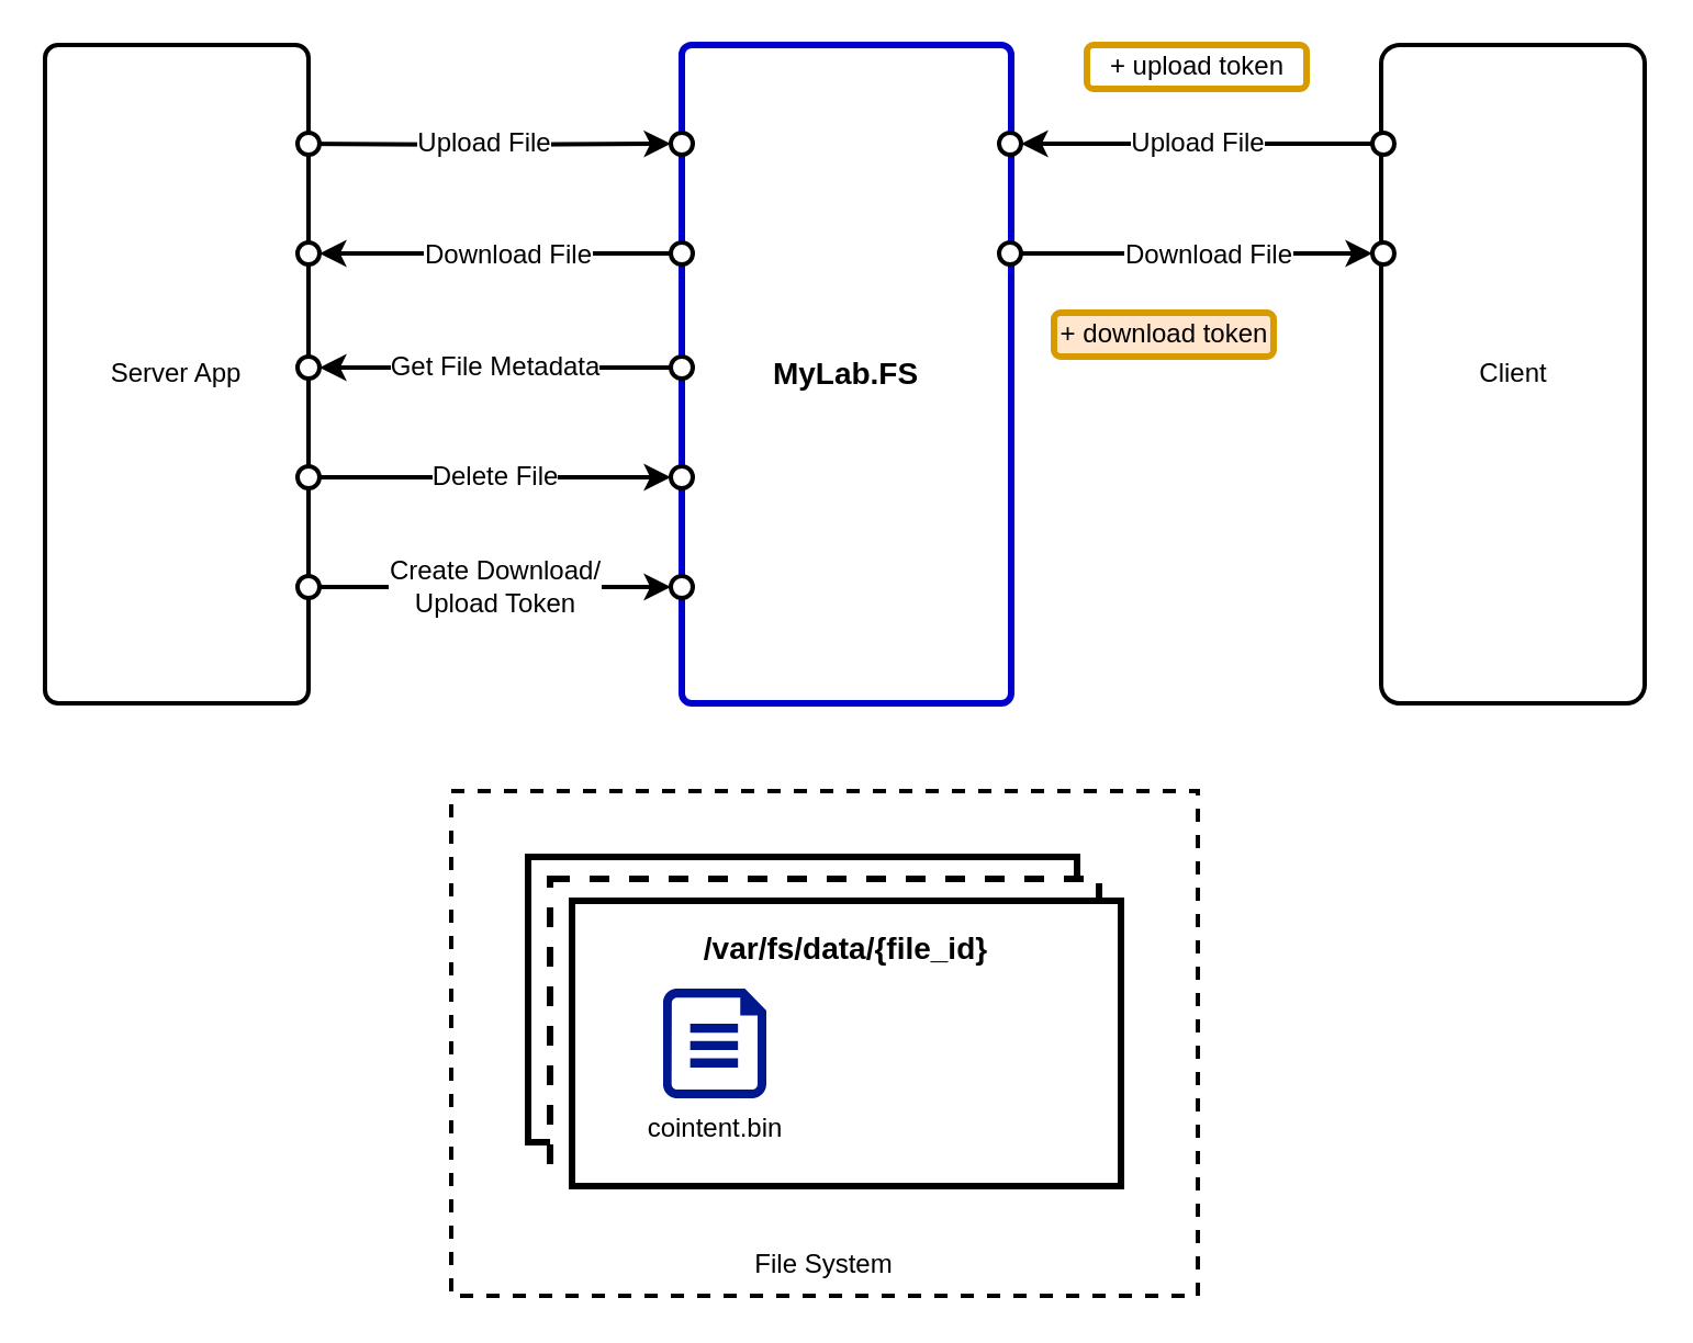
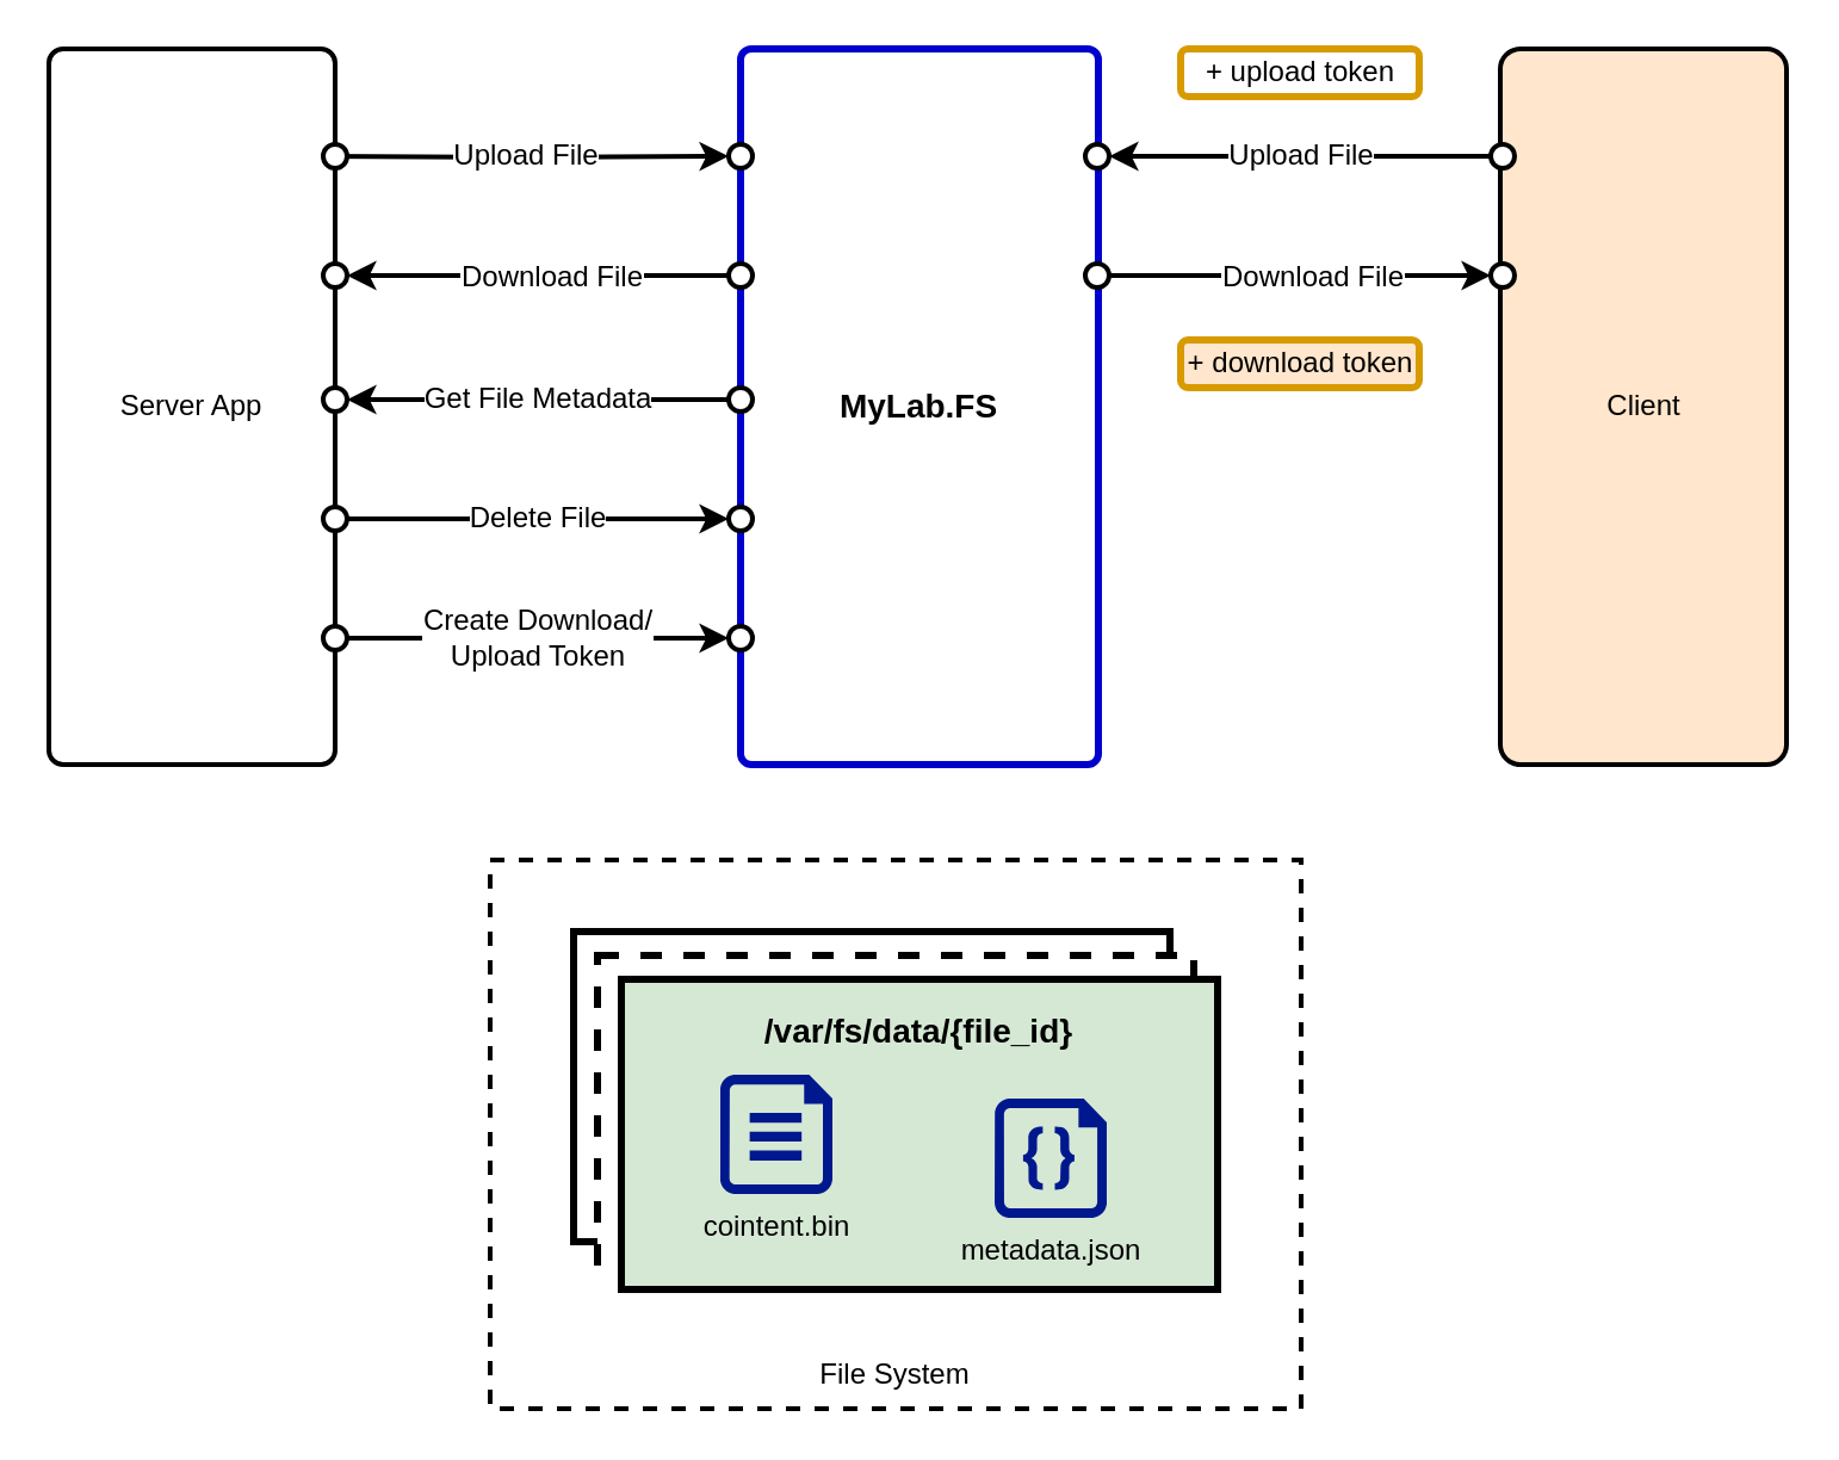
  <mxCell id="0" />
  <mxCell id="1" parent="0" />
  <mxCell id="2" value="MyLab.FS" style="rounded=1;whiteSpace=wrap;html=1;strokeWidth=3;align=center;arcSize=3;verticalAlign=middle;strokeColor=#0000CC;fontStyle=1;fontSize=14;" parent="1" vertex="1"><mxGeometry x="310" y="20" width="150" height="300" as="geometry" /></mxCell>
  <mxCell id="3" value="File System" style="rounded=0;whiteSpace=wrap;html=1;dashed=1;strokeWidth=2;fillColor=#ffffff;align=center;verticalAlign=bottom;spacingBottom=5;" parent="1" vertex="1"><mxGeometry x="205" y="360" width="340" height="230" as="geometry" /></mxCell>
  <mxCell id="4" value="" style="ellipse;whiteSpace=wrap;html=1;aspect=fixed;strokeWidth=2;fillColor=#ffffff;align=center;" parent="1" vertex="1"><mxGeometry x="305" y="60" width="10" height="10" as="geometry" /></mxCell>
  <mxCell id="5" value="Server App" style="rounded=1;whiteSpace=wrap;html=1;strokeWidth=2;fillColor=#ffffff;align=center;arcSize=5;" parent="1" vertex="1"><mxGeometry x="20" y="20" width="120" height="300" as="geometry" /></mxCell>
  <mxCell id="6" value="Upload File" style="edgeStyle=orthogonalEdgeStyle;rounded=0;orthogonalLoop=1;jettySize=auto;html=1;exitX=1;exitY=0.5;exitDx=0;exitDy=0;entryX=0;entryY=0.5;entryDx=0;entryDy=0;strokeWidth=2;fontSize=12;" parent="1" target="4" edge="1"><mxGeometry relative="1" as="geometry"><mxPoint x="135" y="65" as="sourcePoint" /><mxPoint x="295" y="65" as="targetPoint" /></mxGeometry></mxCell>
  <mxCell id="7" value="" style="ellipse;whiteSpace=wrap;html=1;aspect=fixed;strokeWidth=2;fillColor=#ffffff;align=center;" parent="1" vertex="1"><mxGeometry x="135" y="60" width="10" height="10" as="geometry" /></mxCell>
  <mxCell id="8" style="edgeStyle=orthogonalEdgeStyle;rounded=0;orthogonalLoop=1;jettySize=auto;html=1;exitX=0;exitY=0.5;exitDx=0;exitDy=0;entryX=1;entryY=0.5;entryDx=0;entryDy=0;strokeWidth=2;" parent="1" source="10" target="11" edge="1"><mxGeometry relative="1" as="geometry" /></mxCell>
  <mxCell id="9" value="Download File" style="text;html=1;align=center;verticalAlign=middle;resizable=0;points=[];labelBackgroundColor=#ffffff;fontSize=12;" parent="8" vertex="1" connectable="0"><mxGeometry x="0.2" y="1" relative="1" as="geometry"><mxPoint x="21" y="-1" as="offset" /></mxGeometry></mxCell>
  <mxCell id="10" value="" style="ellipse;whiteSpace=wrap;html=1;aspect=fixed;strokeWidth=2;fillColor=#ffffff;align=center;" parent="1" vertex="1"><mxGeometry x="305" y="110" width="10" height="10" as="geometry" /></mxCell>
  <mxCell id="11" value="" style="ellipse;whiteSpace=wrap;html=1;aspect=fixed;strokeWidth=2;fillColor=#ffffff;align=center;" parent="1" vertex="1"><mxGeometry x="135" y="110" width="10" height="10" as="geometry" /></mxCell>
  <mxCell id="12" value="Get File Metadata" style="edgeStyle=orthogonalEdgeStyle;rounded=0;orthogonalLoop=1;jettySize=auto;html=1;exitX=0;exitY=0.5;exitDx=0;exitDy=0;entryX=1;entryY=0.5;entryDx=0;entryDy=0;strokeWidth=2;fontSize=12;" parent="1" source="13" target="14" edge="1"><mxGeometry relative="1" as="geometry" /></mxCell>
  <mxCell id="13" value="" style="ellipse;whiteSpace=wrap;html=1;aspect=fixed;strokeWidth=2;fillColor=#ffffff;align=center;" parent="1" vertex="1"><mxGeometry x="305" y="162" width="10" height="10" as="geometry" /></mxCell>
  <mxCell id="14" value="" style="ellipse;whiteSpace=wrap;html=1;aspect=fixed;strokeWidth=2;fillColor=#ffffff;align=center;" parent="1" vertex="1"><mxGeometry x="135" y="162" width="10" height="10" as="geometry" /></mxCell>
  <mxCell id="15" value="" style="ellipse;whiteSpace=wrap;html=1;aspect=fixed;strokeWidth=2;fillColor=#ffffff;align=center;" parent="1" vertex="1"><mxGeometry x="305" y="212" width="10" height="10" as="geometry" /></mxCell>
  <mxCell id="16" value="Delete File" style="edgeStyle=orthogonalEdgeStyle;rounded=0;orthogonalLoop=1;jettySize=auto;html=1;exitX=1;exitY=0.5;exitDx=0;exitDy=0;strokeWidth=2;entryX=0;entryY=0.5;entryDx=0;entryDy=0;fontSize=12;" parent="1" source="17" target="15" edge="1"><mxGeometry relative="1" as="geometry"><mxPoint x="260" y="250" as="targetPoint" /></mxGeometry></mxCell>
  <mxCell id="17" value="" style="ellipse;whiteSpace=wrap;html=1;aspect=fixed;strokeWidth=2;fillColor=#ffffff;align=center;" parent="1" vertex="1"><mxGeometry x="135" y="212" width="10" height="10" as="geometry" /></mxCell>
- <mxCell id="18" value="Client" style="rounded=1;whiteSpace=wrap;html=1;strokeWidth=2;fillColor=#ffffff;align=center;arcSize=7;" parent="1" vertex="1"><mxGeometry x="628.5" y="20" width="120" height="300" as="geometry" /></mxCell>
+ <mxCell id="18" value="Client" style="rounded=1;whiteSpace=wrap;html=1;strokeWidth=2;fillColor=#ffe6cc;align=center;arcSize=7;" parent="1" vertex="1"><mxGeometry x="628.5" y="20" width="120" height="300" as="geometry" /></mxCell>
  <mxCell id="19" value="" style="ellipse;whiteSpace=wrap;html=1;aspect=fixed;strokeWidth=2;fillColor=#ffffff;align=center;" parent="1" vertex="1"><mxGeometry x="624.5" y="60" width="10" height="10" as="geometry" /></mxCell>
  <mxCell id="20" value="Upload File" style="edgeStyle=orthogonalEdgeStyle;rounded=0;orthogonalLoop=1;jettySize=auto;html=1;entryX=0;entryY=0.5;entryDx=0;entryDy=0;strokeWidth=2;startArrow=classic;startFill=1;endArrow=none;endFill=0;exitX=1;exitY=0.5;exitDx=0;exitDy=0;fontSize=12;" parent="1" source="21" target="19" edge="1"><mxGeometry relative="1" as="geometry"><mxPoint x="459.5" y="65" as="sourcePoint" /><mxPoint x="614.5" y="65" as="targetPoint" /></mxGeometry></mxCell>
  <mxCell id="21" value="" style="ellipse;whiteSpace=wrap;html=1;aspect=fixed;strokeWidth=2;fillColor=#ffffff;align=center;" parent="1" vertex="1"><mxGeometry x="454.5" y="60" width="10" height="10" as="geometry" /></mxCell>
  <mxCell id="22" style="edgeStyle=orthogonalEdgeStyle;rounded=0;orthogonalLoop=1;jettySize=auto;html=1;exitX=0;exitY=0.5;exitDx=0;exitDy=0;entryX=1;entryY=0.5;entryDx=0;entryDy=0;strokeWidth=2;startArrow=classic;startFill=1;endArrow=none;endFill=0;" parent="1" source="24" target="25" edge="1"><mxGeometry relative="1" as="geometry" /></mxCell>
  <mxCell id="23" value="Download File" style="text;html=1;align=center;verticalAlign=middle;resizable=0;points=[];labelBackgroundColor=#ffffff;fontSize=12;" parent="22" vertex="1" connectable="0"><mxGeometry x="0.2" y="1" relative="1" as="geometry"><mxPoint x="21" y="-1" as="offset" /></mxGeometry></mxCell>
  <mxCell id="24" value="" style="ellipse;whiteSpace=wrap;html=1;aspect=fixed;strokeWidth=2;fillColor=#ffffff;align=center;" parent="1" vertex="1"><mxGeometry x="624.5" y="110" width="10" height="10" as="geometry" /></mxCell>
  <mxCell id="25" value="" style="ellipse;whiteSpace=wrap;html=1;aspect=fixed;strokeWidth=2;fillColor=#ffffff;align=center;" parent="1" vertex="1"><mxGeometry x="454.5" y="110" width="10" height="10" as="geometry" /></mxCell>
  <mxCell id="26" value="+ upload token" style="rounded=1;whiteSpace=wrap;html=1;fillColor=#ffffff;strokeColor=#d79b00;strokeWidth=3;" parent="1" vertex="1"><mxGeometry x="494.5" y="20" width="100" height="20" as="geometry" /></mxCell>
- <mxCell id="27" value="+ download token" style="rounded=1;whiteSpace=wrap;html=1;fillColor=#ffe6cc;strokeColor=#d79b00;strokeWidth=3;" parent="1" vertex="1"><mxGeometry x="479.5" y="142" width="100" height="20" as="geometry" /></mxCell>
+ <mxCell id="27" value="+ download token" style="rounded=1;whiteSpace=wrap;html=1;fillColor=#ffe6cc;strokeColor=#d79b00;strokeWidth=3;" parent="1" vertex="1"><mxGeometry x="494.5" y="142" width="100" height="20" as="geometry" /></mxCell>
  <mxCell id="28" value="" style="ellipse;whiteSpace=wrap;html=1;aspect=fixed;strokeWidth=2;fillColor=#ffffff;align=center;" parent="1" vertex="1"><mxGeometry x="305" y="262" width="10" height="10" as="geometry" /></mxCell>
  <mxCell id="29" value="Create Download/&lt;br style=&quot;font-size: 12px;&quot;&gt;Upload Token" style="edgeStyle=orthogonalEdgeStyle;rounded=0;orthogonalLoop=1;jettySize=auto;html=1;exitX=1;exitY=0.5;exitDx=0;exitDy=0;strokeWidth=2;entryX=0;entryY=0.5;entryDx=0;entryDy=0;fontSize=12;" parent="1" source="30" target="28" edge="1"><mxGeometry relative="1" as="geometry"><mxPoint x="260" y="300" as="targetPoint" /></mxGeometry></mxCell>
  <mxCell id="30" value="" style="ellipse;whiteSpace=wrap;html=1;aspect=fixed;strokeWidth=2;fillColor=#ffffff;align=center;" parent="1" vertex="1"><mxGeometry x="135" y="262" width="10" height="10" as="geometry" /></mxCell>
  <mxCell id="31" value="" style="rounded=0;whiteSpace=wrap;html=1;strokeWidth=3;fillColor=#ffffff;fontSize=14;align=center;verticalAlign=top;spacingTop=7;fontStyle=1" parent="1" vertex="1"><mxGeometry x="240" y="390" width="250" height="130" as="geometry" /></mxCell>
  <mxCell id="32" value="" style="rounded=0;whiteSpace=wrap;html=1;strokeWidth=3;fillColor=#ffffff;fontSize=14;align=center;verticalAlign=top;spacingTop=7;fontStyle=1;dashed=1;" parent="1" vertex="1"><mxGeometry x="250" y="400" width="250" height="130" as="geometry" /></mxCell>
- <mxCell id="33" value="/var/fs/data/{file_id}" style="rounded=0;whiteSpace=wrap;html=1;strokeWidth=3;fillColor=#ffffff;fontSize=14;align=center;verticalAlign=top;spacingTop=7;fontStyle=1" parent="1" vertex="1"><mxGeometry x="260" y="410" width="250" height="130" as="geometry" /></mxCell>
+ <mxCell id="33" value="/var/fs/data/{file_id}" style="rounded=0;whiteSpace=wrap;html=1;strokeWidth=3;fillColor=#d5e8d4;fontSize=14;align=center;verticalAlign=top;spacingTop=7;fontStyle=1;" parent="1" vertex="1"><mxGeometry x="260" y="410" width="250" height="130" as="geometry" /></mxCell>
  <mxCell id="34" value="cointent.bin" style="aspect=fixed;pointerEvents=1;shadow=0;dashed=0;html=1;strokeColor=none;labelPosition=center;verticalLabelPosition=bottom;verticalAlign=top;align=center;fillColor=#00188D;shape=mxgraph.azure.file;fontSize=12;" parent="1" vertex="1"><mxGeometry x="301.5" y="450" width="47" height="50" as="geometry" /></mxCell>
+ <mxCell id="35" value="metadata.json" style="aspect=fixed;pointerEvents=1;shadow=0;dashed=0;html=1;strokeColor=none;labelPosition=center;verticalLabelPosition=bottom;verticalAlign=top;align=center;fillColor=#00188D;shape=mxgraph.azure.code_file;fontSize=12;" parent="1" vertex="1"><mxGeometry x="416.5" y="460" width="47" height="50" as="geometry" /></mxCell>
